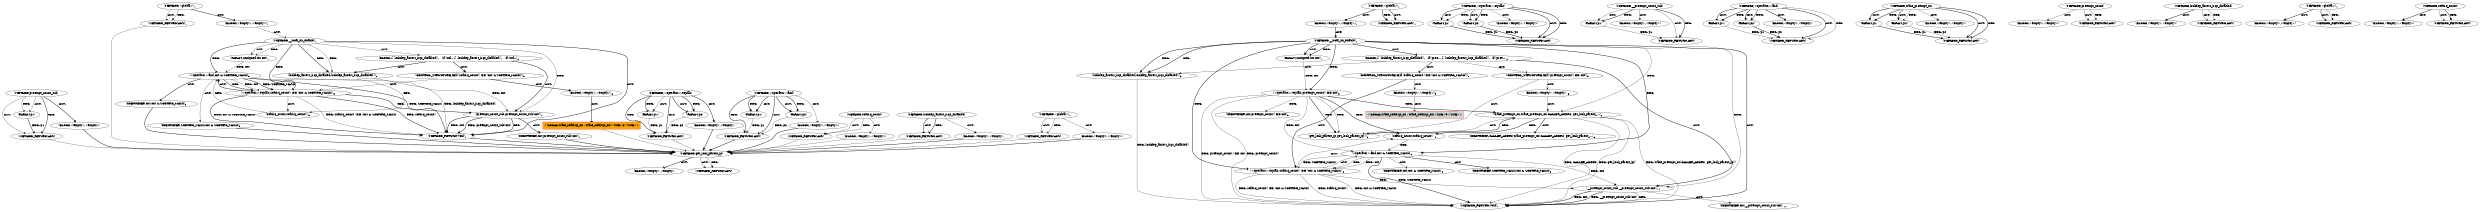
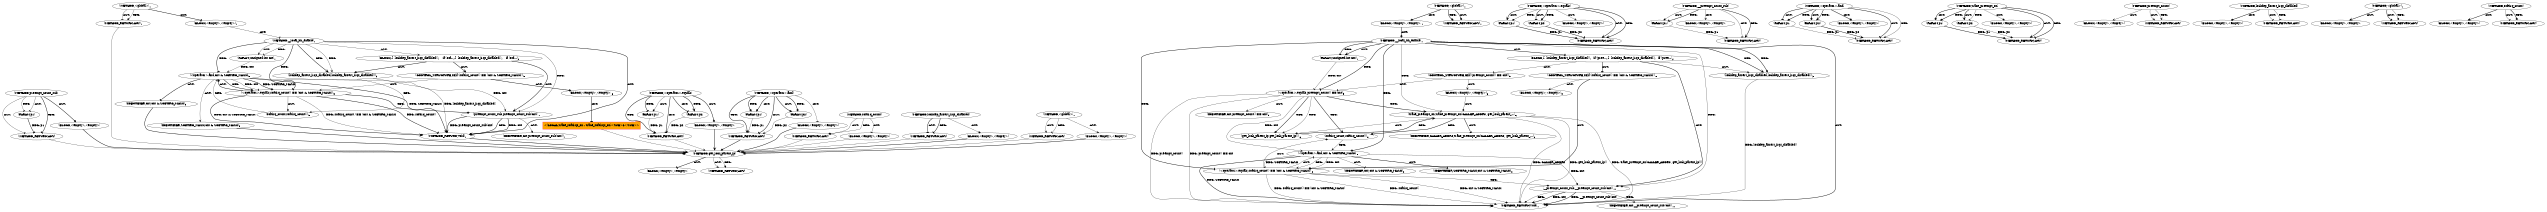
  digraph {
    edge [arrowhead=tee style=bold]
    n1 [label=<(METHOD,preempt_count_sub)>]
    n2 [label=<(PARAM,p1)>]
    n3 [label=<(BLOCK,&lt;empty&gt;,&lt;empty&gt;)>]
    n4 [label=<(METHOD_RETURN,ANY)>]
    n5 [label=<(METHOD,get_lock_parent_ip)>]
    n6 [label=<(BLOCK,&lt;empty&gt;,&lt;empty&gt;)>]
    n7 [label=<(METHOD_RETURN,ANY)>]
    n8 [label=<(METHOD,&lt;global&gt;)<SUB>1</SUB>>]
    n9 [label=<(BLOCK,&lt;empty&gt;,&lt;empty&gt;)<SUB>1</SUB>>]
    n10 [label=<(METHOD_RETURN,ANY)<SUB>1</SUB>>]
    n11 [label=<(METHOD,__local_bh_enable)<SUB>1</SUB>>]
    n12 [label=<(PARAM,unsigned int cnt)<SUB>1</SUB>>]
    n13 [label=<(BLOCK,{  	lockdep_assert_irqs_disabled();    	if (sof...,{  	lockdep_assert_irqs_disabled();    	if (sof...)<SUB>2</SUB>>]
    n14 [label=<(lockdep_assert_irqs_disabled,lockdep_assert_irqs_disabled())<SUB>3</SUB>>]
    n15 [label=<(&lt;operator&gt;.equals,softirq_count() == (cnt &amp; SOFTIRQ_MASK))<SUB>5</SUB>>]
    n16 [label=<(&lt;operator&gt;.and,cnt &amp; SOFTIRQ_MASK)<SUB>5</SUB>>]
    n17 [label=<(preempt_count_sub,preempt_count_sub(cnt))<SUB>7</SUB>>]
    n18 [label=<(METHOD_RETURN,void)<SUB>1</SUB>>]
    n19 [label=<(CONTROL_STRUCTURE,IF,if (softirq_count() == (cnt &amp; SOFTIRQ_MASK)))<SUB>5</SUB>>]
    n20 [label=<(softirq_count,softirq_count())<SUB>5</SUB>>]
    n21 [label=<(IDENTIFIER,cnt,cnt &amp; SOFTIRQ_MASK)<SUB>5</SUB>>]
    n22 [label=<(IDENTIFIER,SOFTIRQ_MASK,cnt &amp; SOFTIRQ_MASK)<SUB>5</SUB>>]
    n23 [label=<(IDENTIFIER,cnt,preempt_count_sub(cnt))<SUB>7</SUB>>]
    n24 [label=<(BLOCK,&lt;empty&gt;,&lt;empty&gt;)<SUB>6</SUB>>]
    n25 [color=deeppink fillcolor=orange label="<(LOCAL,trace_softirqs_on : trace_softirqs_on)<SUB>6</SUB>>" shape=folder style=filled]
    n26 [label=<(METHOD,&lt;operator&gt;.equals)>]
    n27 [label=<(PARAM,p1)>]
    n28 [label=<(PARAM,p2)>]
    n29 [label=<(BLOCK,&lt;empty&gt;,&lt;empty&gt;)>]
    n30 [label=<(METHOD_RETURN,ANY)>]
    n31 [label=<(METHOD,&lt;operator&gt;.and)>]
    n32 [label=<(PARAM,p1)>]
    n33 [label=<(PARAM,p2)>]
    n34 [label=<(BLOCK,&lt;empty&gt;,&lt;empty&gt;)>]
    n35 [label=<(METHOD_RETURN,ANY)>]
    n36 [label=<(METHOD,softirq_count)>]
    n37 [label=<(BLOCK,&lt;empty&gt;,&lt;empty&gt;)>]
    n38 [label=<(METHOD_RETURN,ANY)>]
    n39 [label=<(METHOD,lockdep_assert_irqs_disabled)>]
    n40 [label=<(BLOCK,&lt;empty&gt;,&lt;empty&gt;)>]
    n41 [label=<(METHOD_RETURN,ANY)>]
    n42 [label=<(METHOD,&lt;global&gt;)<SUB>1</SUB>>]
    n43 [label=<(BLOCK,&lt;empty&gt;,&lt;empty&gt;)>]
    n44 [label=<(METHOD_RETURN,ANY)>]
    n45 [label=<(METHOD,&lt;global&gt;)<SUB>1</SUB>>]
    n46 [label=<(BLOCK,&lt;empty&gt;,&lt;empty&gt;)<SUB>1</SUB>>]
    n47 [label=<(METHOD_RETURN,ANY)<SUB>1</SUB>>]
    n48 [label=<(METHOD,__local_bh_enable)<SUB>1</SUB>>]
    n49 [label=<(PARAM,unsigned int cnt)<SUB>1</SUB>>]
    n50 [label=<(BLOCK,{  	lockdep_assert_irqs_disabled();   	if (pree...,{  	lockdep_assert_irqs_disabled();   	if (pree...)<SUB>2</SUB>>]
    n51 [label=<(lockdep_assert_irqs_disabled,lockdep_assert_irqs_disabled())<SUB>3</SUB>>]
    n52 [label=<(&lt;operator&gt;.equals,preempt_count() == cnt)<SUB>5</SUB>>]
    n53 [label=<(trace_preempt_on,trace_preempt_on(CALLER_ADDR0, get_lock_parent_...)<SUB>6</SUB>>]
    n54 [label=<(&lt;operator&gt;.equals,softirq_count() == (cnt &amp; SOFTIRQ_MASK))<SUB>8</SUB>>]
    n55 [label=<(&lt;operator&gt;.and,cnt &amp; SOFTIRQ_MASK)<SUB>8</SUB>>]
    n56 [label=<(__preempt_count_sub,__preempt_count_sub(cnt))<SUB>11</SUB>>]
    n57 [label=<(METHOD_RETURN,void)<SUB>1</SUB>>]
    n58 [label=<(CONTROL_STRUCTURE,IF,if (preempt_count() == cnt))<SUB>5</SUB>>]
    n59 [label=<(CONTROL_STRUCTURE,IF,if (softirq_count() == (cnt &amp; SOFTIRQ_MASK)))<SUB>8</SUB>>]
    n60 [label=<(IDENTIFIER,cnt,preempt_count() == cnt)<SUB>5</SUB>>]
    n61 [label=<(get_lock_parent_ip,get_lock_parent_ip())<SUB>6</SUB>>]
    n62 [label=<(softirq_count,softirq_count())<SUB>8</SUB>>]
    n63 [label=<(IDENTIFIER,CALLER_ADDR0,trace_preempt_on(CALLER_ADDR0, get_lock_parent_...)<SUB>6</SUB>>]
    n64 [label=<(IDENTIFIER,cnt,cnt &amp; SOFTIRQ_MASK)<SUB>8</SUB>>]
    n65 [label=<(IDENTIFIER,SOFTIRQ_MASK,cnt &amp; SOFTIRQ_MASK)<SUB>8</SUB>>]
    n66 [label=<(IDENTIFIER,cnt,__preempt_count_sub(cnt))<SUB>11</SUB>>]
    n67 [label=<(BLOCK,&lt;empty&gt;,&lt;empty&gt;)<SUB>6</SUB>>]
    n68 [label=<(BLOCK,&lt;empty&gt;,&lt;empty&gt;)<SUB>9</SUB>>]
-   n69 [color=red fillcolor=lightgrey label="<(LOCAL,trace_softirqs_on : trace_softirqs_on)<SUB>9</SUB>>" shape=folder style=filled]
    n70 [label=<(METHOD,&lt;operator&gt;.equals)>]
    n71 [label=<(PARAM,p1)>]
    n72 [label=<(PARAM,p2)>]
    n73 [label=<(BLOCK,&lt;empty&gt;,&lt;empty&gt;)>]
    n74 [label=<(METHOD_RETURN,ANY)>]
    n75 [label=<(METHOD,__preempt_count_sub)>]
    n76 [label=<(PARAM,p1)>]
    n77 [label=<(BLOCK,&lt;empty&gt;,&lt;empty&gt;)>]
    n78 [label=<(METHOD_RETURN,ANY)>]
    n79 [label=<(METHOD,&lt;operator&gt;.and)>]
    n80 [label=<(PARAM,p1)>]
    n81 [label=<(PARAM,p2)>]
    n82 [label=<(BLOCK,&lt;empty&gt;,&lt;empty&gt;)>]
    n83 [label=<(METHOD_RETURN,ANY)>]
    n84 [label=<(METHOD,trace_preempt_on)>]
    n85 [label=<(PARAM,p1)>]
    n86 [label=<(PARAM,p2)>]
    n87 [label=<(BLOCK,&lt;empty&gt;,&lt;empty&gt;)>]
    n88 [label=<(METHOD_RETURN,ANY)>]
    n89 [label=<(METHOD,preempt_count)>]
    n90 [label=<(BLOCK,&lt;empty&gt;,&lt;empty&gt;)>]
    n91 [label=<(METHOD_RETURN,ANY)>]
    n92 [label=<(METHOD,lockdep_assert_irqs_disabled)>]
    n93 [label=<(BLOCK,&lt;empty&gt;,&lt;empty&gt;)>]
    n94 [label=<(METHOD_RETURN,ANY)>]
    n95 [label=<(METHOD,&lt;global&gt;)<SUB>1</SUB>>]
    n96 [label=<(BLOCK,&lt;empty&gt;,&lt;empty&gt;)>]
    n97 [label=<(METHOD_RETURN,ANY)>]
    n98 [label=<(METHOD,softirq_count)>]
    n99 [label=<(BLOCK,&lt;empty&gt;,&lt;empty&gt;)>]
    n100 [label=<(METHOD_RETURN,ANY)>]
    n1 -> n2 [label="AST: " style=solid]
    n1 -> n2 [label="DDG: " style=solid]
    n1 -> n3 [arrowhead=diamond label="AST: "]
    n1 -> n4 [label="AST: " style=solid]
    n1 -> n4 [label="CFG: "]
    n2 -> n4 [label="DDG: p1"]
    n3 -> n5
    n4 -> n5 [style=solid]
    n5 -> n6 [label="AST: "]
    n5 -> n7 [arrowhead=vee label="AST: " style=solid]
    n5 -> n7 [arrowhead=diamond label="CFG: " style=solid]
    n8 -> n9 [label="AST: "]
    n8 -> n10 [label="AST: " style=solid]
    n8 -> n10 [arrowhead=diamond label="CFG: " style=solid]
    n9 -> n11 [label="AST: " style=solid]
    n10 -> n5 [arrowhead=diamond style=solid]
    n11 -> n12 [arrowhead=vee label="AST: " style=solid]
    n11 -> n12 [label="DDG: " style=solid]
    n11 -> n13 [arrowhead=vee label="AST: " style=solid]
    n11 -> n14 [arrowhead=vee label="CFG: "]
    n11 -> n14 [arrowhead=vee label="DDG: " style=solid]
    n11 -> n15 [label="DDG: "]
    n11 -> n16 [label="DDG: "]
    n11 -> n17 [label="DDG: " style=solid]
    n11 -> n18 [arrowhead=vee label="AST: "]
    n12 -> n16 [arrowhead=vee label="DDG: cnt" style=solid]
    n13 -> n14 [arrowhead=diamond label="AST: "]
    n13 -> n17 [arrowhead=vee label="AST: "]
    n13 -> n19 [arrowhead=vee label="AST: "]
    n14 -> n18 [arrowhead=vee label="DDG: lockdep_assert_irqs_disabled()" style=solid]
    n14 -> n20 [arrowhead=vee label="CFG: " style=solid]
    n15 -> n16 [arrowhead=diamond label="AST: "]
    n15 -> n17 [arrowhead=diamond label="CFG: "]
    n15 -> n18 [label="DDG: softirq_count()"]
    n15 -> n18 [arrowhead=vee label="DDG: cnt &amp; SOFTIRQ_MASK"]
    n15 -> n18 [arrowhead=diamond label="DDG: softirq_count() == (cnt &amp; SOFTIRQ_MASK)" style=solid]
    n15 -> n20 [arrowhead=diamond label="AST: " style=solid]
    n16 -> n15 [arrowhead=vee label="CFG: "]
    n16 -> n15 [label="DDG: cnt" style=solid]
    n16 -> n15 [arrowhead=diamond label="DDG: SOFTIRQ_MASK"]
    n16 -> n17 [arrowhead=vee label="DDG: cnt" style=solid]
    n16 -> n18 [arrowhead=vee label="DDG: SOFTIRQ_MASK"]
    n16 -> n21 [label="AST: "]
    n16 -> n22 [arrowhead=vee label="AST: " style=solid]
    n17 -> n18 [label="CFG: "]
    n17 -> n18 [arrowhead=diamond label="DDG: cnt"]
    n17 -> n18 [arrowhead=vee label="DDG: preempt_count_sub(cnt)"]
-   n17 -> n23 [arrowhead=diamond label="AST: "]
+   n17 -> n23 [arrowhead=diamond label="AST: " style=solid]
    n18 -> n5 [arrowhead=vee]
    n19 -> n15 [arrowhead=vee label="AST: " style=solid]
    n19 -> n24 [arrowhead=diamond label="AST: "]
    n20 -> n16 [arrowhead=vee label="CFG: " style=solid]
    n21 -> n5 [arrowhead=vee]
    n22 -> n5 [arrowhead=diamond]
-   n23 -> n5 [arrowhead=vee]
    n24 -> n25 [label="AST: "]
    n25 -> n5 [style=solid]
    n26 -> n27 [arrowhead=diamond label="AST: " style=solid]
    n26 -> n27 [label="DDG: "]
    n26 -> n28 [label="AST: "]
    n26 -> n28 [arrowhead=vee label="DDG: "]
    n26 -> n29 [arrowhead=diamond label="AST: "]
    n26 -> n30 [label="AST: "]
    n26 -> n30 [arrowhead=vee label="CFG: "]
    n27 -> n30 [label="DDG: p1" style=solid]
    n28 -> n30 [arrowhead=vee label="DDG: p2" style=solid]
    n29 -> n5 [arrowhead=vee]
    n30 -> n5 [arrowhead=vee style=solid]
    n31 -> n32 [arrowhead=diamond label="AST: "]
    n31 -> n32 [arrowhead=diamond label="DDG: "]
    n31 -> n33 [arrowhead=diamond label="AST: "]
    n31 -> n33 [arrowhead=diamond label="DDG: "]
    n31 -> n34 [label="AST: " style=solid]
    n31 -> n35 [label="AST: "]
    n31 -> n35 [arrowhead=vee label="CFG: "]
    n32 -> n35 [arrowhead=vee label="DDG: p1" style=solid]
    n33 -> n35 [arrowhead=vee label="DDG: p2" style=solid]
    n34 -> n5 [arrowhead=vee]
    n35 -> n5 [arrowhead=diamond]
    n36 -> n37 [label="AST: " style=solid]
    n36 -> n38 [label="AST: " style=solid]
    n36 -> n38 [arrowhead=diamond label="CFG: " style=solid]
    n37 -> n5 [arrowhead=vee style=solid]
    n38 -> n5 [style=solid]
    n39 -> n40 [arrowhead=diamond label="AST: " style=solid]
    n39 -> n41 [label="AST: "]
    n39 -> n41 [label="CFG: "]
    n40 -> n5
    n41 -> n5 [arrowhead=diamond style=solid]
    n42 -> n43 [arrowhead=vee label="AST: " style=solid]
    n42 -> n44 [arrowhead=vee label="AST: " style=solid]
    n42 -> n44 [label="CFG: " style=solid]
    n43 -> n5
    n44 -> n5 [style=solid]
    n45 -> n46 [arrowhead=diamond label="AST: "]
    n45 -> n47 [arrowhead=diamond label="AST: "]
    n45 -> n47 [arrowhead=diamond label="CFG: "]
    n46 -> n48 [arrowhead=diamond label="AST: "]
    n48 -> n49 [arrowhead=vee label="AST: "]
    n48 -> n49 [label="DDG: "]
    n48 -> n50 [label="AST: "]
    n48 -> n51 [arrowhead=vee label="CFG: "]
    n48 -> n51 [arrowhead=diamond label="DDG: "]
    n48 -> n52 [label="DDG: "]
    n48 -> n53 [label="DDG: " style=solid]
    n48 -> n54 [label="DDG: "]
    n48 -> n55 [arrowhead=diamond label="DDG: "]
    n48 -> n56 [arrowhead=diamond label="DDG: " style=solid]
    n48 -> n57 [arrowhead=vee label="AST: "]
    n49 -> n52 [label="DDG: cnt" style=solid]
    n50 -> n51 [arrowhead=vee label="AST: " style=solid]
    n50 -> n56 [arrowhead=diamond label="AST: "]
    n50 -> n58 [label="AST: " style=solid]
    n50 -> n59 [label="AST: "]
    n51 -> n57 [arrowhead=diamond label="DDG: lockdep_assert_irqs_disabled()" style=solid]
    n52 -> n53 [arrowhead=vee label="CDG: "]
    n52 -> n55 [arrowhead=vee label="DDG: cnt" style=solid]
    n52 -> n57 [arrowhead=diamond label="DDG: preempt_count()" style=solid]
    n52 -> n57 [label="DDG: preempt_count() == cnt" style=solid]
-   n52 -> n60 [arrowhead=vee label="DDG: " style=solid]
+   n52 -> n60 [arrowhead=vee label="AST: " style=solid]
    n52 -> n61 [arrowhead=diamond label="CFG: "]
    n52 -> n61 [arrowhead=vee label="CDG: " style=solid]
    n52 -> n62 [arrowhead=vee label="CFG: "]
    n53 -> n57 [label="DDG: get_lock_parent_ip()" style=solid]
    n53 -> n57 [arrowhead=diamond label="DDG: trace_preempt_on(CALLER_ADDR0, get_lock_parent_ip())" style=solid]
    n53 -> n57 [label="DDG: CALLER_ADDR0" style=solid]
    n53 -> n61 [arrowhead=diamond label="AST: " style=solid]
    n53 -> n62 [arrowhead=vee label="CFG: "]
    n53 -> n63 [label="AST: "]
    n54 -> n55 [label="AST: " style=solid]
    n54 -> n56 [arrowhead=diamond label="CFG: " style=solid]
    n54 -> n57 [arrowhead=diamond label="DDG: softirq_count()" style=solid]
    n54 -> n57 [arrowhead=diamond label="DDG: cnt &amp; SOFTIRQ_MASK" style=solid]
    n54 -> n57 [arrowhead=vee label="DDG: softirq_count() == (cnt &amp; SOFTIRQ_MASK)" style=solid]
    n54 -> n62 [arrowhead=diamond label="AST: " style=solid]
    n55 -> n54 [arrowhead=vee label="CFG: " style=solid]
    n55 -> n54 [label="DDG: cnt" style=solid]
    n55 -> n54 [label="DDG: SOFTIRQ_MASK" style=solid]
    n55 -> n56 [arrowhead=diamond label="DDG: cnt" style=solid]
    n55 -> n57 [arrowhead=vee label="DDG: SOFTIRQ_MASK"]
    n55 -> n64 [label="AST: " style=solid]
    n55 -> n65 [label="AST: "]
    n56 -> n57 [arrowhead=diamond label="CFG: " style=solid]
    n56 -> n57 [arrowhead=vee label="DDG: cnt"]
    n56 -> n57 [label="DDG: __preempt_count_sub(cnt)"]
-   n56 -> n66 [arrowhead=vee label="AST: " style=solid]
-   n58 -> n61 [label="AST: " style=solid]
+   n56 -> n66 [arrowhead=vee label="DDG: " style=solid]
+   n58 -> n52 [label="AST: " style=solid]
    n58 -> n67 [arrowhead=vee label="AST: " style=solid]
    n59 -> n54 [arrowhead=diamond label="AST: "]
    n59 -> n68 [arrowhead=vee label="AST: " style=solid]
    n61 -> n53 [arrowhead=vee label="CFG: "]
    n62 -> n55 [arrowhead=vee label="CFG: " style=solid]
    n67 -> n53 [arrowhead=diamond label="AST: " style=solid]
-   n68 -> n69 [label="AST: " style=solid]
    n70 -> n71 [arrowhead=vee label="AST: "]
    n70 -> n71 [arrowhead=diamond label="DDG: " style=solid]
    n70 -> n72 [label="AST: "]
    n70 -> n72 [arrowhead=diamond label="DDG: "]
    n70 -> n73 [arrowhead=vee label="AST: " style=solid]
    n70 -> n74 [arrowhead=vee label="AST: "]
    n70 -> n74 [arrowhead=vee label="CFG: "]
    n71 -> n74 [arrowhead=diamond label="DDG: p1"]
    n72 -> n74 [label="DDG: p2"]
    n75 -> n76 [arrowhead=diamond label="AST: " style=solid]
    n75 -> n76 [label="DDG: "]
    n75 -> n77 [arrowhead=vee label="AST: " style=solid]
    n75 -> n78 [label="AST: " style=solid]
    n75 -> n78 [arrowhead=vee label="CFG: "]
    n76 -> n78 [arrowhead=diamond label="DDG: p1" style=solid]
    n79 -> n80 [label="AST: "]
    n79 -> n80 [arrowhead=diamond label="DDG: "]
    n79 -> n81 [arrowhead=diamond label="AST: "]
    n79 -> n81 [arrowhead=vee label="DDG: "]
    n79 -> n82 [arrowhead=diamond label="AST: "]
    n79 -> n83 [label="AST: "]
    n79 -> n83 [arrowhead=vee label="CFG: " style=solid]
    n80 -> n83 [label="DDG: p1" style=solid]
    n81 -> n83 [arrowhead=vee label="DDG: p2"]
    n84 -> n85 [arrowhead=diamond label="AST: "]
    n84 -> n85 [arrowhead=diamond label="DDG: "]
    n84 -> n86 [arrowhead=vee label="AST: "]
    n84 -> n86 [label="DDG: " style=solid]
    n84 -> n87 [arrowhead=diamond label="AST: " style=solid]
    n84 -> n88 [arrowhead=vee label="AST: "]
    n84 -> n88 [label="CFG: "]
    n85 -> n88 [arrowhead=diamond label="DDG: p1"]
    n86 -> n88 [arrowhead=diamond label="DDG: p2" style=solid]
    n89 -> n90 [arrowhead=vee label="AST: " style=solid]
    n89 -> n91 [arrowhead=vee label="AST: " style=solid]
    n89 -> n91 [arrowhead=vee label="CFG: " style=solid]
    n92 -> n93 [arrowhead=diamond label="AST: "]
    n92 -> n94 [label="AST: " style=solid]
    n92 -> n94 [label="CFG: " style=solid]
    n95 -> n96 [arrowhead=vee label="AST: "]
    n95 -> n97 [label="AST: "]
    n95 -> n97 [arrowhead=diamond label="CFG: " style=solid]
    n98 -> n99 [arrowhead=vee label="AST: "]
    n98 -> n100 [label="AST: " style=solid]
    n98 -> n100 [arrowhead=diamond label="CFG: "]
  }
